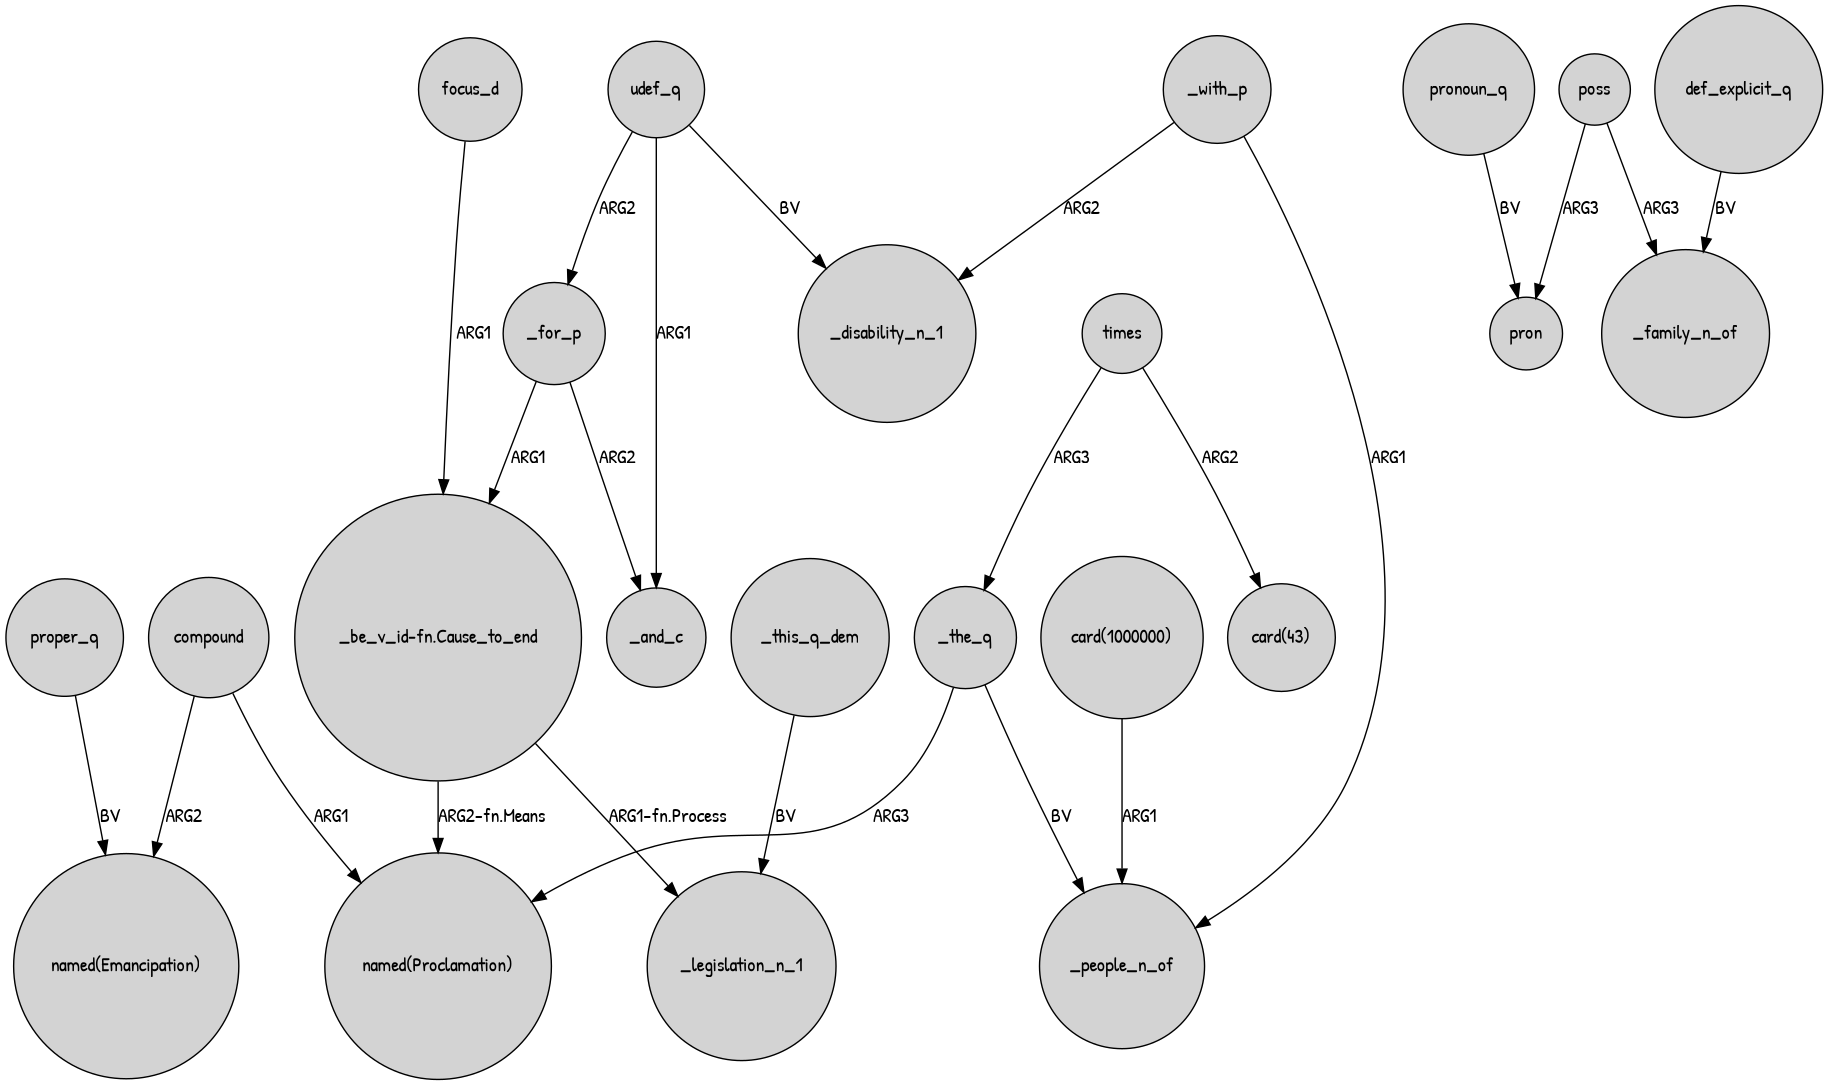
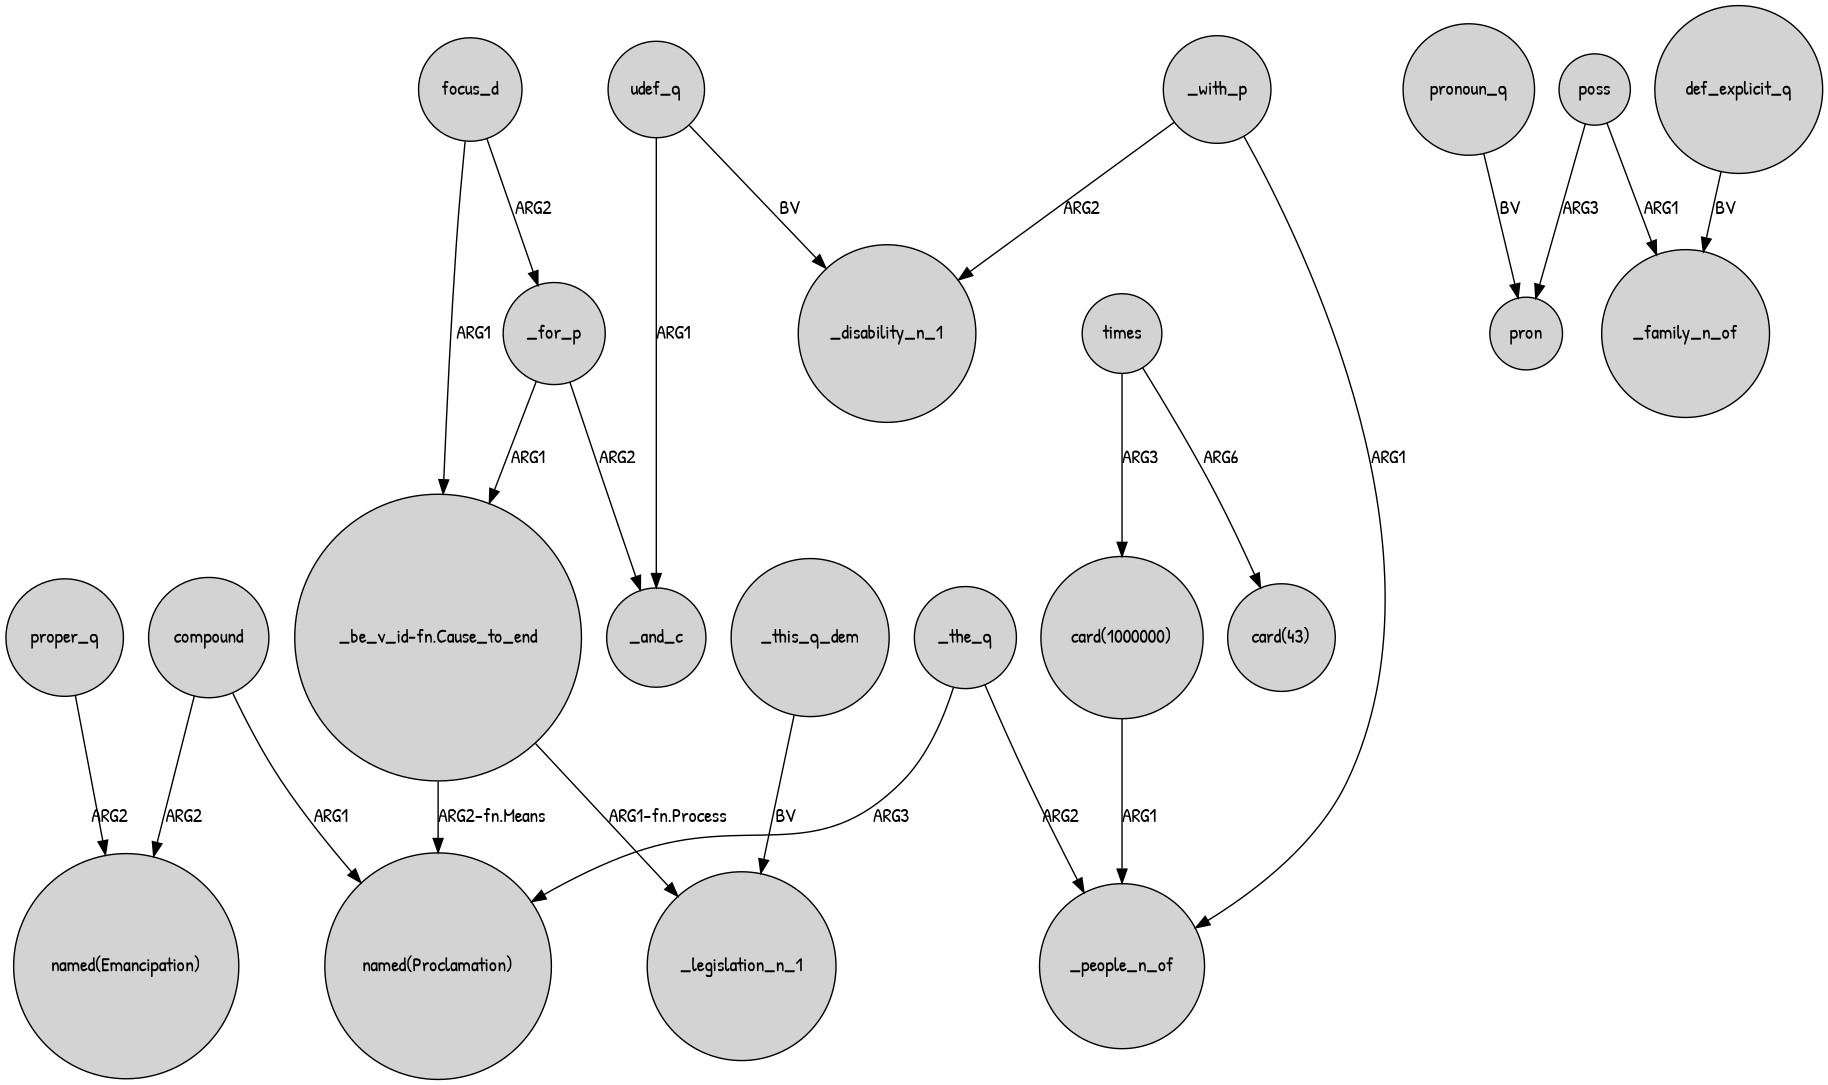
  digraph {
    fontname="Patrick Hand"
    node [fontname="Patrick Hand" shape=circle style=filled]
    edge [fontname="Patrick Hand"]
    compound
    "named(Emancipation)"
    "named(Proclamation)"
    focus_d
    "_be_v_id-fn.Cause_to_end"
    _for_p
    _legislation_n_1
    _and_c
    _this_q_dem
    proper_q
    times
    "card(1000000)"
    "card(43)"
    _people_n_of
    udef_q
    _disability_n_1
    _with_p
    pronoun_q
    pron
    poss
    _family_n_of
    _the_q
    def_explicit_q
    compound -> "named(Emancipation)" [label=ARG2]
    compound -> "named(Proclamation)" [label=ARG1]
    focus_d -> "_be_v_id-fn.Cause_to_end" [label=ARG1]
-   udef_q -> _for_p [label=ARG2]
+   focus_d -> _for_p [label=ARG2]
    "_be_v_id-fn.Cause_to_end" -> "named(Proclamation)" [label="ARG2-fn.Means"]
    "_be_v_id-fn.Cause_to_end" -> _legislation_n_1 [label="ARG1-fn.Process"]
    _for_p -> "_be_v_id-fn.Cause_to_end" [label=ARG1]
    _for_p -> _and_c [label=ARG2]
    _this_q_dem -> _legislation_n_1 [label=BV]
-   proper_q -> "named(Emancipation)" [label=BV]
-   times -> _the_q [label=ARG3]
-   times -> "card(43)" [label=ARG2]
+   proper_q -> "named(Emancipation)" [label=ARG2]
+   times -> "card(1000000)" [label=ARG3]
+   times -> "card(43)" [label=ARG6]
    "card(1000000)" -> _people_n_of [label=ARG1]
    udef_q -> _and_c [label=ARG1]
    udef_q -> _disability_n_1 [label=BV]
    _with_p -> _people_n_of [label=ARG1]
    _with_p -> _disability_n_1 [label=ARG2]
    pronoun_q -> pron [label=BV]
    poss -> pron [label=ARG3]
-   poss -> _family_n_of [label=ARG3]
+   poss -> _family_n_of [label=ARG1]
    _the_q -> "named(Proclamation)" [label=ARG3]
-   _the_q -> _people_n_of [label=BV]
+   _the_q -> _people_n_of [label=ARG2]
    def_explicit_q -> _family_n_of [label=BV]
  }
